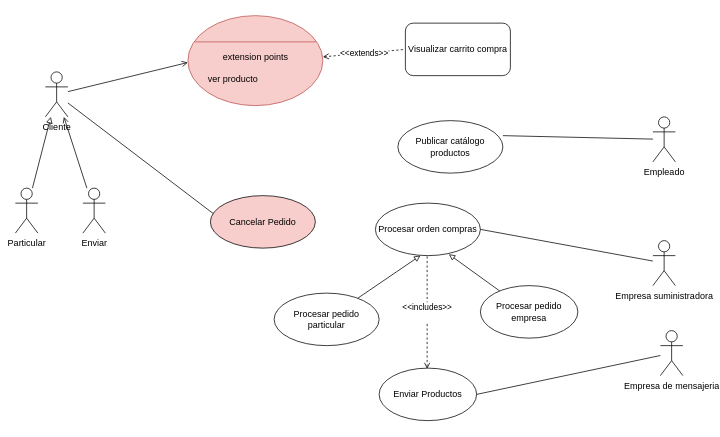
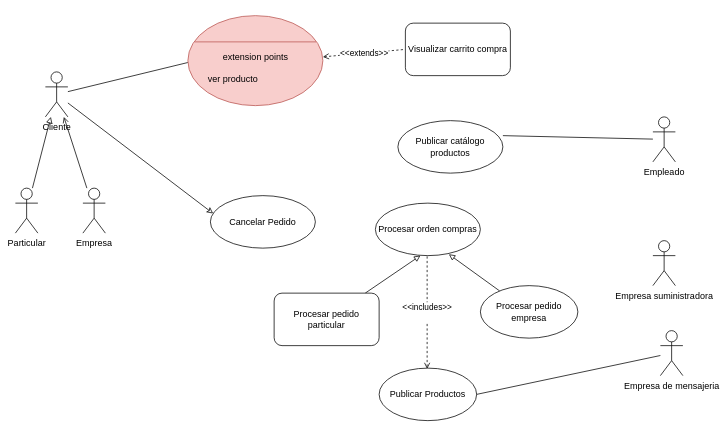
  <mxCell id="0" />
  <mxCell id="1" parent="0" />
- <mxCell id="2" style="edgeStyle=none;rounded=0;orthogonalLoop=1;jettySize=auto;html=1;entryX=0;entryY=0.75;entryDx=0;entryDy=0;endArrow=open;endFill=0;" edge="1" parent="1" source="4" target="27"><mxGeometry relative="1" as="geometry"><mxPoint x="220" y="62.5" as="targetPoint" /></mxGeometry></mxCell>
- <mxCell id="3" style="edgeStyle=none;rounded=0;orthogonalLoop=1;jettySize=auto;html=1;entryX=0.026;entryY=0.34;entryDx=0;entryDy=0;entryPerimeter=0;endArrow=none;endFill=0;" edge="1" parent="1" source="4" target="9"><mxGeometry relative="1" as="geometry" /></mxCell>
+ <mxCell id="2" style="edgeStyle=none;rounded=0;orthogonalLoop=1;jettySize=auto;html=1;entryX=0;entryY=0.75;entryDx=0;entryDy=0;endArrow=none;endFill=0;" edge="1" parent="1" source="4" target="27"><mxGeometry relative="1" as="geometry"><mxPoint x="220" y="62.5" as="targetPoint" /></mxGeometry></mxCell>
+ <mxCell id="3" style="edgeStyle=none;rounded=0;orthogonalLoop=1;jettySize=auto;html=1;entryX=0.026;entryY=0.34;entryDx=0;entryDy=0;entryPerimeter=0;endArrow=classic;endFill=0;" edge="1" parent="1" source="4" target="9"><mxGeometry relative="1" as="geometry" /></mxCell>
  <mxCell id="4" value="Cliente" style="shape=umlActor;verticalLabelPosition=bottom;verticalAlign=top;html=1;" vertex="1" parent="1"><mxGeometry x="60" y="95" width="30" height="60" as="geometry" /></mxCell>
  <mxCell id="5" style="rounded=0;orthogonalLoop=1;jettySize=auto;html=1;endArrow=block;endFill=0;" edge="1" parent="1" source="6" target="4"><mxGeometry relative="1" as="geometry" /></mxCell>
  <mxCell id="6" value="Particular" style="shape=umlActor;verticalLabelPosition=bottom;verticalAlign=top;html=1;" vertex="1" parent="1"><mxGeometry x="20" y="250" width="30" height="60" as="geometry" /></mxCell>
  <mxCell id="7" style="edgeStyle=none;rounded=0;orthogonalLoop=1;jettySize=auto;html=1;endArrow=open;endFill=0;" edge="1" parent="1" source="8" target="4"><mxGeometry relative="1" as="geometry" /></mxCell>
- <mxCell id="8" value="Enviar" style="shape=umlActor;verticalLabelPosition=bottom;verticalAlign=top;html=1;" vertex="1" parent="1"><mxGeometry x="110" y="250" width="30" height="60" as="geometry" /></mxCell>
- <mxCell id="9" value="Cancelar Pedido" style="ellipse;whiteSpace=wrap;html=1;fillColor=#f8cecc;" vertex="1" parent="1"><mxGeometry x="280" y="260" width="140" height="70" as="geometry" /></mxCell>
+ <mxCell id="8" value="Empresa" style="shape=umlActor;verticalLabelPosition=bottom;verticalAlign=top;html=1;" vertex="1" parent="1"><mxGeometry x="110" y="250" width="30" height="60" as="geometry" /></mxCell>
+ <mxCell id="9" value="Cancelar Pedido" style="ellipse;whiteSpace=wrap;html=1;" vertex="1" parent="1"><mxGeometry x="280" y="260" width="140" height="70" as="geometry" /></mxCell>
  <mxCell id="10" value="Publicar catálogo productos" style="ellipse;whiteSpace=wrap;html=1;" vertex="1" parent="1"><mxGeometry x="530" y="160" width="140" height="70" as="geometry" /></mxCell>
  <mxCell id="11" value="&lt;span style=&quot;color: rgb(0, 0, 0); font-family: Helvetica; font-size: 11px; font-style: normal; font-variant-ligatures: normal; font-variant-caps: normal; font-weight: 400; letter-spacing: normal; orphans: 2; text-align: center; text-indent: 0px; text-transform: none; widows: 2; word-spacing: 0px; -webkit-text-stroke-width: 0px; background-color: rgb(255, 255, 255); text-decoration-thickness: initial; text-decoration-style: initial; text-decoration-color: initial; float: none; display: inline !important;&quot;&gt;&amp;lt;&amp;lt;includes&amp;gt;&amp;gt;&lt;br&gt;&lt;/span&gt;&lt;span style=&quot;font-style: normal; font-variant-ligatures: normal; font-variant-caps: normal; font-weight: 400; letter-spacing: normal; orphans: 2; text-indent: 0px; text-transform: none; widows: 2; word-spacing: 0px; -webkit-text-stroke-width: 0px; text-decoration-thickness: initial; text-decoration-style: initial; text-decoration-color: initial; color: rgba(0, 0, 0, 0); font-family: monospace; font-size: 0px; text-align: start; background-color: rgb(248, 249, 250);&quot;&gt;%3CmxGraphModel%3E%3Croot%3E%3CmxCell%20id%3D%220%22%2F%3E%3CmxCell%20id%3D%221%22%20parent%3D%220%22%2F%3E%3CmxCell%20id%3D%222%22%20value%3D%22%26lt%3B%26gt%3B%22%20style%3D%22edgeStyle%3Dnone%3Brounded%3D0%3BorthogonalLoop%3D1%3BjettySize%3Dauto%3Bhtml%3D1%3BentryX%3D1%3BentryY%3D0.75%3BentryDx%3D0%3BentryDy%3D0%3BendArrow%3Dopen%3BendFill%3D0%3Bdashed%3D1%3B%22%20edge%3D%221%22%20parent%3D%221%22%3E%3CmxGeometry%20relative%3D%221%22%20as%3D%22geometry%22%3E%3CmxPoint%20x%3D%22550.014%22%20y%3D%22100.7%22%20as%3D%22sourcePoint%22%2F%3E%3CmxPoint%20x%3D%22420%22%20y%3D%22102.5%22%20as%3D%22targetPoint%22%2F%3E%3C%2FmxGeometry%3E%3C%2FmxCell%3E%3C%2Froot%3E%3C%2FmxGraphModel%3&lt;/span&gt;" style="edgeStyle=none;rounded=0;orthogonalLoop=1;jettySize=auto;html=1;entryX=0.5;entryY=0;entryDx=0;entryDy=0;startArrow=none;startFill=0;endArrow=open;endFill=0;dashed=1;" edge="1" parent="1"><mxGeometry relative="1" as="geometry"><mxPoint x="569" y="341" as="sourcePoint" /><mxPoint x="569" y="491" as="targetPoint" /></mxGeometry></mxCell>
  <mxCell id="12" value="Procesar orden compras" style="ellipse;whiteSpace=wrap;html=1;" vertex="1" parent="1"><mxGeometry x="500" y="270" width="140" height="70" as="geometry" /></mxCell>
  <mxCell id="13" style="edgeStyle=none;rounded=0;orthogonalLoop=1;jettySize=auto;html=1;startArrow=none;startFill=0;endArrow=none;endFill=0;entryX=1;entryY=0.286;entryDx=0;entryDy=0;entryPerimeter=0;" edge="1" parent="1" source="15" target="10"><mxGeometry relative="1" as="geometry" /></mxCell>
  <mxCell id="14" style="edgeStyle=none;rounded=0;orthogonalLoop=1;jettySize=auto;html=1;entryX=0.991;entryY=0.357;entryDx=0;entryDy=0;entryPerimeter=0;startArrow=none;startFill=0;endArrow=none;endFill=0;strokeColor=none;dashed=1;" edge="1" parent="1" source="15" target="12"><mxGeometry relative="1" as="geometry" /></mxCell>
  <mxCell id="15" value="Empleado" style="shape=umlActor;verticalLabelPosition=bottom;verticalAlign=top;html=1;" vertex="1" parent="1"><mxGeometry x="870" y="155" width="30" height="60" as="geometry" /></mxCell>
  <mxCell id="16" style="edgeStyle=none;rounded=0;orthogonalLoop=1;jettySize=auto;html=1;startArrow=none;startFill=0;endArrow=block;endFill=0;" edge="1" parent="1" source="17"><mxGeometry relative="1" as="geometry"><mxPoint x="560" y="340" as="targetPoint" /></mxGeometry></mxCell>
- <mxCell id="17" value="Procesar pedido particular" style="ellipse;whiteSpace=wrap;html=1;" vertex="1" parent="1"><mxGeometry x="365" y="390" width="140" height="70" as="geometry" /></mxCell>
+ <mxCell id="17" value="Procesar pedido particular" style="whiteSpace=wrap;html=1;rounded=1;" vertex="1" parent="1"><mxGeometry x="365" y="390" width="140" height="70" as="geometry" /></mxCell>
  <mxCell id="18" style="edgeStyle=none;rounded=0;orthogonalLoop=1;jettySize=auto;html=1;entryX=0.7;entryY=0.974;entryDx=0;entryDy=0;entryPerimeter=0;startArrow=none;startFill=0;endArrow=block;endFill=0;" edge="1" parent="1" source="19" target="12"><mxGeometry relative="1" as="geometry" /></mxCell>
  <mxCell id="19" value="Procesar pedido empresa" style="ellipse;whiteSpace=wrap;html=1;" vertex="1" parent="1"><mxGeometry x="640" y="380" width="130" height="70" as="geometry" /></mxCell>
- <mxCell id="20" value="Enviar Productos" style="ellipse;whiteSpace=wrap;html=1;" vertex="1" parent="1"><mxGeometry x="505" y="490" width="130" height="70" as="geometry" /></mxCell>
- <mxCell id="21" style="edgeStyle=none;rounded=0;orthogonalLoop=1;jettySize=auto;html=1;entryX=1;entryY=0.5;entryDx=0;entryDy=0;startArrow=none;startFill=0;endArrow=none;endFill=0;" edge="1" parent="1" source="22" target="12"><mxGeometry relative="1" as="geometry" /></mxCell>
+ <mxCell id="20" value="Publicar Productos" style="ellipse;whiteSpace=wrap;html=1;" vertex="1" parent="1"><mxGeometry x="505" y="490" width="130" height="70" as="geometry" /></mxCell>
  <mxCell id="22" value="Empresa suministradora" style="shape=umlActor;verticalLabelPosition=bottom;verticalAlign=top;html=1;" vertex="1" parent="1"><mxGeometry x="870" y="320" width="30" height="60" as="geometry" /></mxCell>
  <mxCell id="23" style="edgeStyle=none;rounded=0;orthogonalLoop=1;jettySize=auto;html=1;entryX=1;entryY=0.5;entryDx=0;entryDy=0;startArrow=none;startFill=0;endArrow=none;endFill=0;" edge="1" parent="1" source="24" target="20"><mxGeometry relative="1" as="geometry" /></mxCell>
  <mxCell id="24" value="Empresa de mensajeria" style="shape=umlActor;verticalLabelPosition=bottom;verticalAlign=top;html=1;" vertex="1" parent="1"><mxGeometry x="880" y="440" width="30" height="60" as="geometry" /></mxCell>
  <mxCell id="25" value="" style="shape=ellipse;container=1;horizontal=1;horizontalStack=0;resizeParent=1;resizeParentMax=0;resizeLast=0;html=1;dashed=0;collapsible=0;fillColor=#f8cecc;strokeColor=#b85450;" vertex="1" parent="1"><mxGeometry x="250" y="20" width="180" height="120" as="geometry" /></mxCell>
  <mxCell id="26" value="" style="line;strokeWidth=1;fillColor=#f8cecc;rotatable=0;labelPosition=right;points=[];portConstraint=eastwest;dashed=0;resizeWidth=1;strokeColor=#b85450;" vertex="1" parent="25"><mxGeometry x="9" y="30" width="162" height="10" as="geometry" /></mxCell>
  <mxCell id="27" value="extension points" style="text;html=1;align=center;verticalAlign=middle;rotatable=0;" vertex="1" parent="25"><mxGeometry y="40" width="180" height="30" as="geometry" /></mxCell>
  <mxCell id="28" value="ver producto" style="text;html=1;align=left;verticalAlign=middle;rotatable=0;spacingLeft=25;" vertex="1" parent="25"><mxGeometry y="70" width="180" height="30" as="geometry" /></mxCell>
  <mxCell id="29" value="&amp;lt;&amp;lt;extends&lt;span style=&quot;color: rgba(0, 0, 0, 0); font-family: monospace; font-size: 0px; text-align: start; background-color: rgb(248, 249, 250);&quot;&gt;%3CmxGraphModel%3E%3Croot%3E%3CmxCell%20id%3D%220%22%2F%3E%3CmxCell%20id%3D%221%22%20parent%3D%220%22%2F%3E%3CmxCell%20id%3D%222%22%20value%3D%22%26lt%3B%26gt%3B%22%20style%3D%22edgeStyle%3Dnone%3Brounded%3D0%3BorthogonalLoop%3D1%3BjettySize%3Dauto%3Bhtml%3D1%3BentryX%3D1%3BentryY%3D0.75%3BentryDx%3D0%3BentryDy%3D0%3BendArrow%3Dopen%3BendFill%3D0%3Bdashed%3D1%3B%22%20edge%3D%221%22%20parent%3D%221%22%3E%3CmxGeometry%20relative%3D%221%22%20as%3D%22geometry%22%3E%3CmxPoint%20x%3D%22550.014%22%20y%3D%22100.7%22%20as%3D%22sourcePoint%22%2F%3E%3CmxPoint%20x%3D%22420%22%20y%3D%22102.5%22%20as%3D%22targetPoint%22%2F%3E%3C%2FmxGeometry%3E%3C%2FmxCell%3E%3C%2Froot%3E%3C%2FmxGraphModel%3E&lt;/span&gt;&amp;gt;&amp;gt;" style="edgeStyle=none;rounded=0;orthogonalLoop=1;jettySize=auto;html=1;dashed=1;endArrow=none;endFill=0;startArrow=open;startFill=0;exitX=1;exitY=0.5;exitDx=0;exitDy=0;entryX=0;entryY=0.5;entryDx=0;entryDy=0;" edge="1" parent="1" source="27" target="31"><mxGeometry relative="1" as="geometry"><mxPoint x="432.5" y="220" as="sourcePoint" /><mxPoint x="560" y="90" as="targetPoint" /></mxGeometry></mxCell>
  <mxCell id="30" value="&lt;span style=&quot;color: rgba(0, 0, 0, 0); font-family: monospace; font-size: 0px; text-align: start; background-color: rgb(248, 249, 250);&quot;&gt;%3CmxGraphModel%3E%3Croot%3E%3CmxCell%20id%3D%220%22%2F%3E%3CmxCell%20id%3D%221%22%20parent%3D%220%22%2F%3E%3CmxCell%20id%3D%222%22%20value%3D%22%26lt%3B%26gt%3B%22%20style%3D%22edgeStyle%3Dnone%3Brounded%3D0%3BorthogonalLoop%3D1%3BjettySize%3Dauto%3Bhtml%3D1%3BentryX%3D1%3BentryY%3D0.75%3BentryDx%3D0%3BentryDy%3D0%3BendArrow%3Dopen%3BendFill%3D0%3Bdashed%3D1%3B%22%20edge%3D%221%22%20parent%3D%221%22%3E%3CmxGeometry%20relative%3D%221%22%20as%3D%22geometry%22%3E%3CmxPoint%20x%3D%22550.014%22%20y%3D%22100.7%22%20as%3D%22sourcePoint%22%2F%3E%3CmxPoint%20x%3D%22420%22%20y%3D%22102.5%22%20as%3D%22targetPoint%22%2F%3E%3C%2FmxGeometry%3E%3C%2FmxCell%3E%3C%2Froot%3E%3C%2FmxGraphModel%3ex&lt;/span&gt;" style="edgeLabel;html=1;align=center;verticalAlign=middle;resizable=0;points=[];" vertex="1" connectable="0" parent="29"><mxGeometry x="0.336" y="-2" relative="1" as="geometry"><mxPoint as="offset" /></mxGeometry></mxCell>
  <mxCell id="31" value="Visualizar carrito compra" style="whiteSpace=wrap;html=1;rounded=1;" vertex="1" parent="1"><mxGeometry x="540" y="30" width="140" height="70" as="geometry" /></mxCell>
